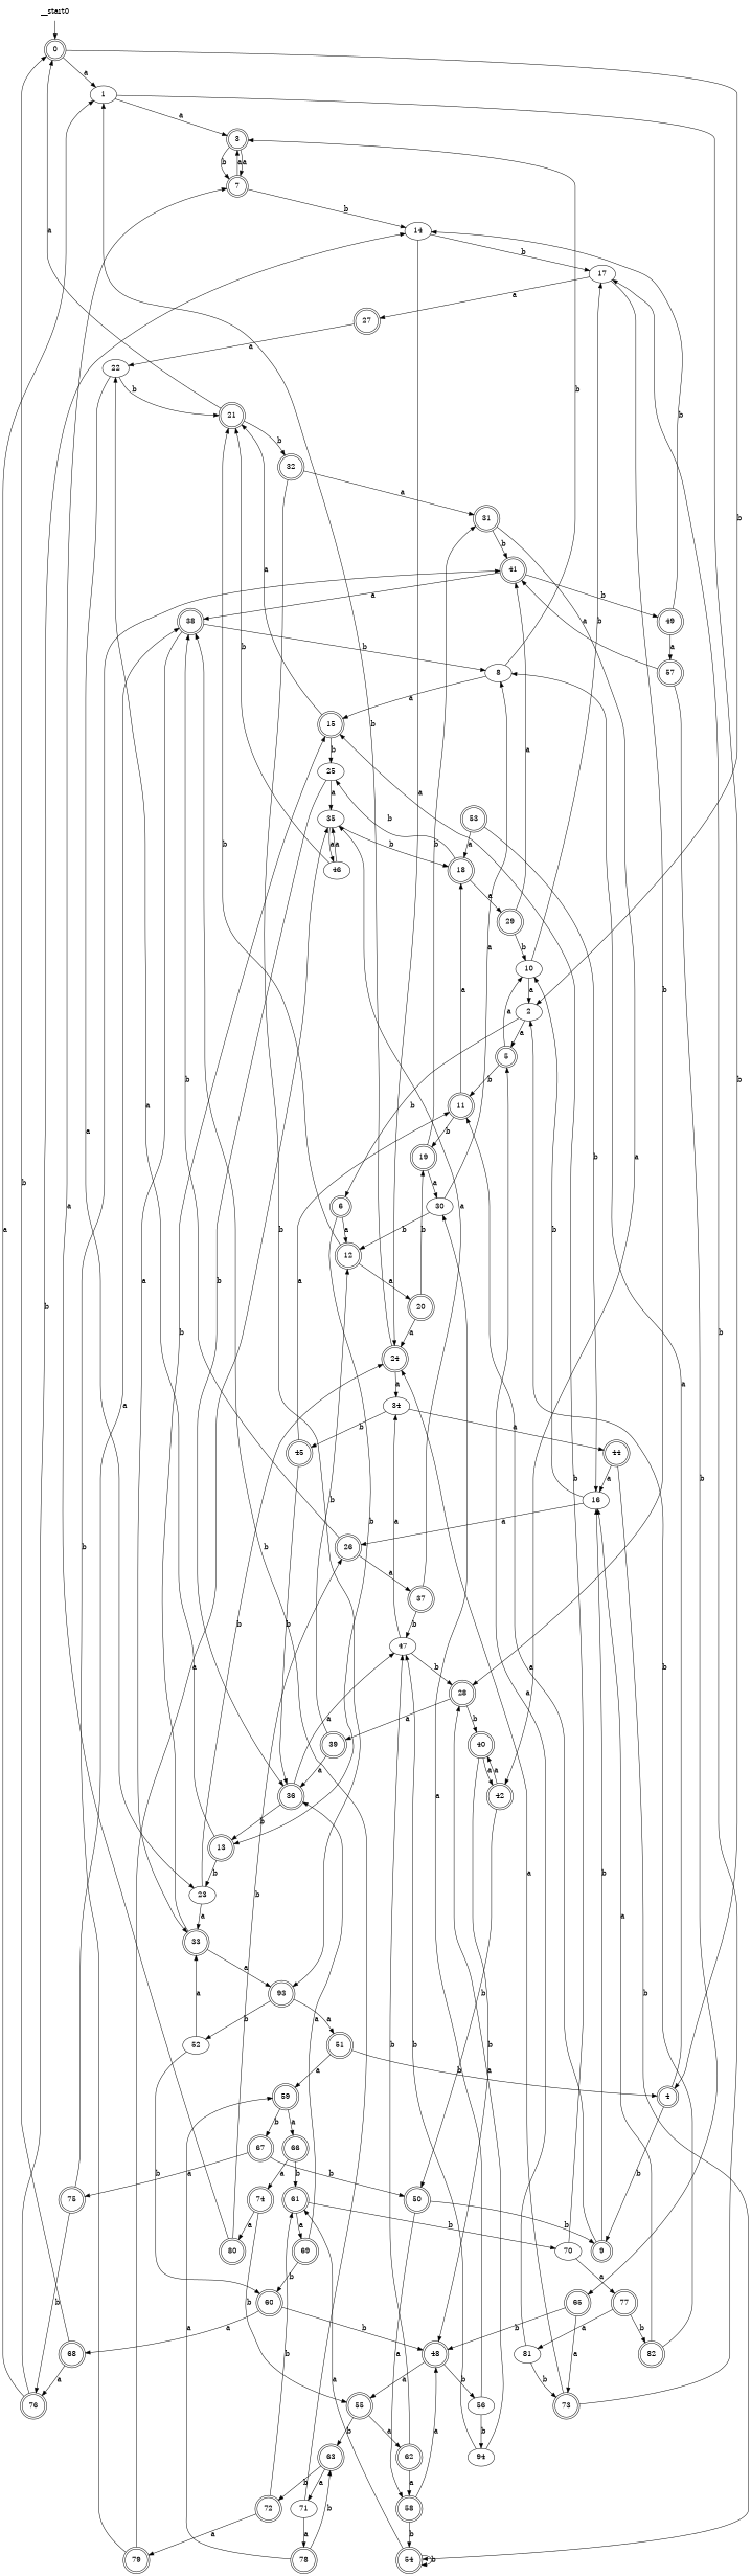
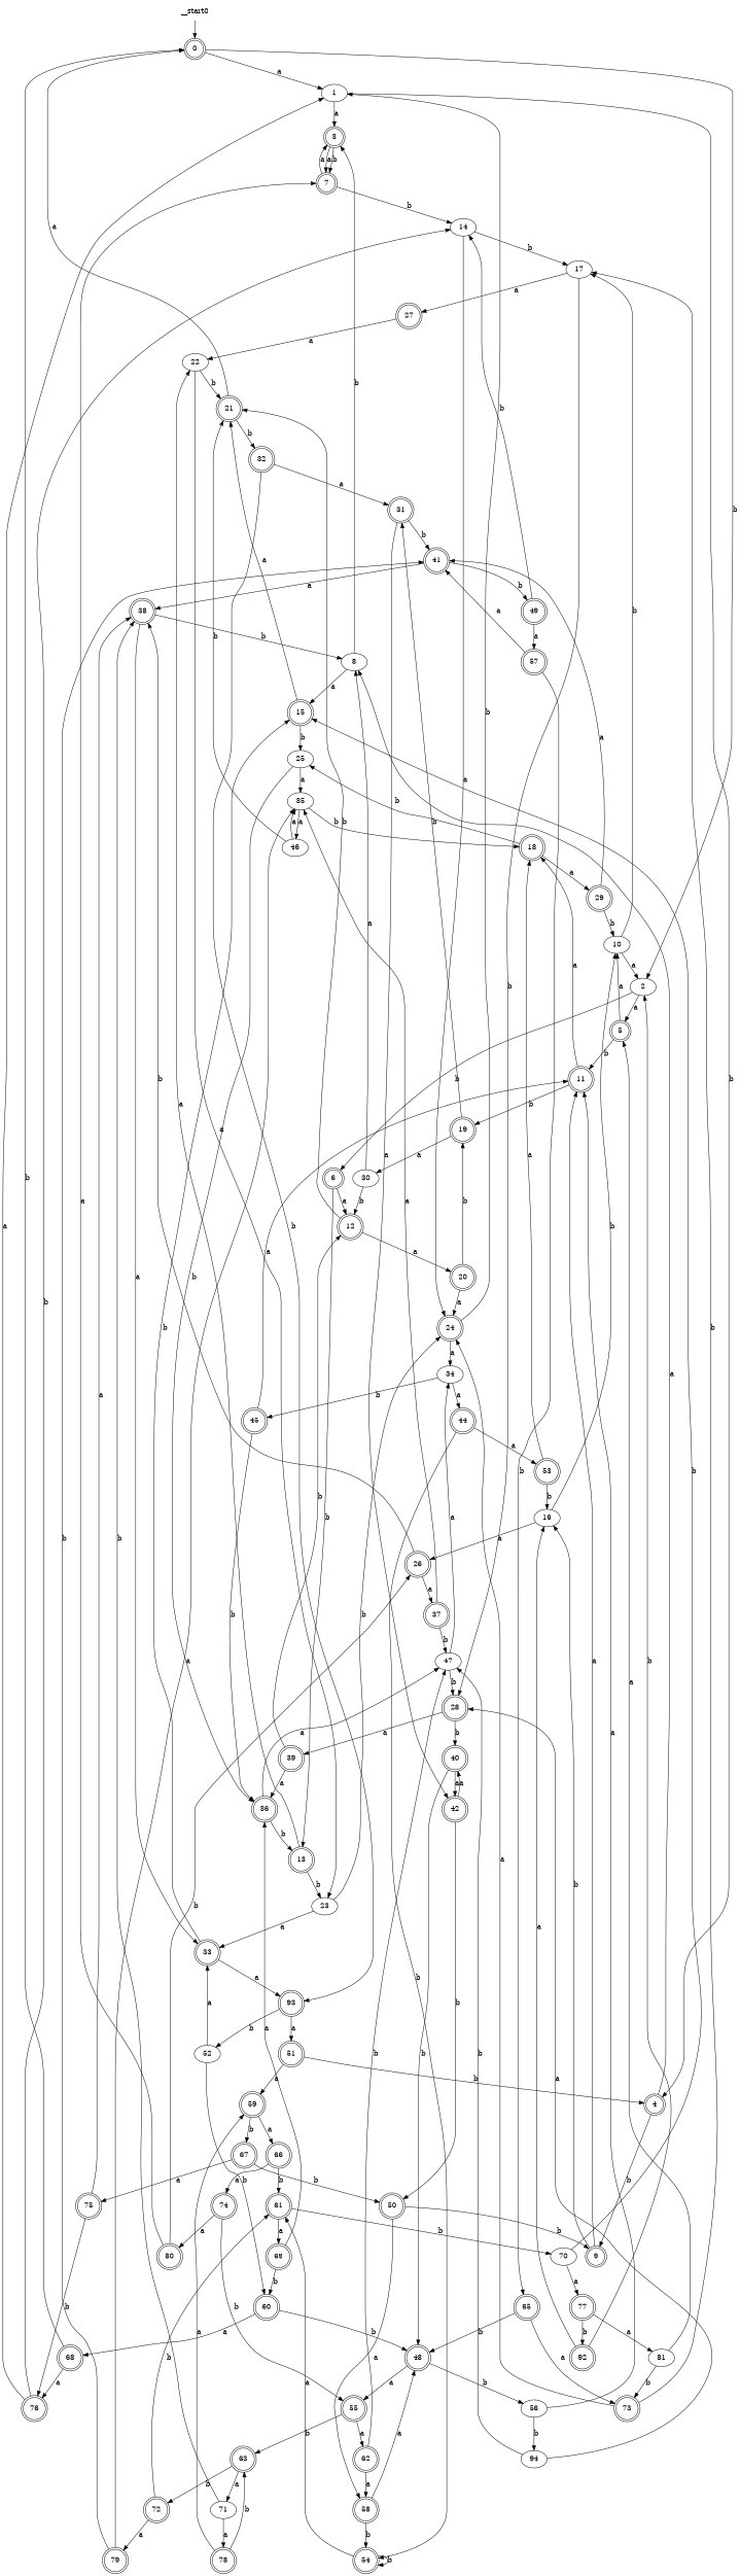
  digraph {
    node [shape=doublecircle]
    __start0 [shape=none]
    0
    1 [shape=""]
    2 [shape=""]
    3
    4
    5
    6
    7
    8 [shape=""]
    9
    10 [shape=""]
    11
    12
    13
    14 [shape=""]
    15
    16 [shape=""]
    17 [shape=""]
    18
    19
    20
    21
    22 [shape=""]
    23 [shape=""]
    24
    25 [shape=""]
    26
    27
    28
    29
    30 [shape=""]
    31
    32
    33
    34 [shape=""]
    35 [shape=""]
    36
    37
    38
    39
    40
    41
    42
    n45 [label=93]
    44
    45
    46 [shape=""]
    47 [shape=""]
    48
    49
    50
    51
    52 [shape=""]
    53
    54
    55
    56 [shape=""]
    57
    58
    59
    60
    61
    62
    63
    n66 [label=94 shape=""]
    65
    66
    67
    68
    69
    70 [shape=""]
    71 [shape=""]
    72
    73
    74
    75
    76
    77
    78
    79
    80
    81 [shape=""]
-   82
+   82 [label=92]
    __start0 -> 0
    0 -> 1 [label=a]
    0 -> 2 [label=b]
    1 -> 3 [label=a]
    1 -> 4 [label=b]
    2 -> 5 [label=a]
    2 -> 6 [label=b]
    3 -> 7 [label=a]
    3 -> 7 [label=b]
    4 -> 8 [label=a]
    4 -> 9 [label=b]
    5 -> 10 [label=a]
    5 -> 11 [label=b]
    6 -> 12 [label=a]
    6 -> 13 [label=b]
    7 -> 3 [label=a]
    7 -> 14 [label=b]
    8 -> 3 [label=b]
    8 -> 15 [label=a]
    9 -> 11 [label=a]
    9 -> 16 [label=b]
    10 -> 2 [label=a]
    10 -> 17 [label=b]
    11 -> 18 [label=a]
    11 -> 19 [label=b]
    12 -> 20 [label=a]
    12 -> 21 [label=b]
    13 -> 22 [label=a]
    13 -> 23 [label=b]
    14 -> 17 [label=b]
    14 -> 24 [label=a]
    15 -> 21 [label=a]
    15 -> 25 [label=b]
    16 -> 10 [label=b]
    16 -> 26 [label=a]
    17 -> 27 [label=a]
    17 -> 28 [label=b]
    18 -> 25 [label=b]
    18 -> 29 [label=a]
    19 -> 30 [label=a]
    19 -> 31 [label=b]
    20 -> 19 [label=b]
    20 -> 24 [label=a]
    21 -> 0 [label=a]
    21 -> 32 [label=b]
    22 -> 21 [label=b]
    22 -> 23 [label=a]
    23 -> 24 [label=b]
    23 -> 33 [label=a]
    24 -> 1 [label=b]
    24 -> 34 [label=a]
    25 -> 35 [label=a]
    25 -> 36 [label=b]
    26 -> 37 [label=a]
    26 -> 38 [label=b]
    27 -> 22 [label=a]
    28 -> 39 [label=a]
    28 -> 40 [label=b]
    29 -> 10 [label=b]
    29 -> 41 [label=a]
    30 -> 8 [label=a]
    30 -> 12 [label=b]
    31 -> 41 [label=b]
    31 -> 42 [label=a]
    32 -> 31 [label=a]
    32 -> n45 [label=b]
    33 -> 15 [label=b]
    33 -> n45 [label=a]
    34 -> 44 [label=a]
    34 -> 45 [label=b]
    35 -> 18 [label=b]
    35 -> 46 [label=a]
    36 -> 13 [label=b]
    36 -> 47 [label=a]
    37 -> 35 [label=a]
    37 -> 47 [label=b]
    38 -> 8 [label=b]
    38 -> 33 [label=a]
    39 -> 12 [label=b]
    39 -> 36 [label=a]
    40 -> 42 [label=a]
    40 -> 48 [label=b]
    41 -> 38 [label=a]
    41 -> 49 [label=b]
    42 -> 40 [label=a]
    42 -> 50 [label=b]
    n45 -> 51 [label=a]
    n45 -> 52 [label=b]
-   44 -> 16 [label=a]
+   44 -> 53 [label=a]
    44 -> 54 [label=b]
    45 -> 11 [label=a]
    45 -> 36 [label=b]
    46 -> 21 [label=b]
    46 -> 35 [label=a]
    47 -> 28 [label=b]
    47 -> 34 [label=a]
    48 -> 55 [label=a]
    48 -> 56 [label=b]
    49 -> 14 [label=b]
    49 -> 57 [label=a]
    50 -> 9 [label=b]
    50 -> 58 [label=a]
    51 -> 4 [label=b]
    51 -> 59 [label=a]
    52 -> 33 [label=a]
    52 -> 60 [label=b]
    53 -> 16 [label=b]
    53 -> 18 [label=a]
    54 -> 54 [label=b]
    54 -> 61 [label=a]
    55 -> 62 [label=a]
    55 -> 63 [label=b]
-   56 -> 30 [label=a]
+   56 -> 11 [label=a]
    56 -> n66 [label=b]
    57 -> 41 [label=a]
    57 -> 65 [label=b]
    58 -> 48 [label=a]
    58 -> 54 [label=b]
    59 -> 66 [label=a]
    59 -> 67 [label=b]
    60 -> 48 [label=b]
    60 -> 68 [label=a]
    61 -> 69 [label=a]
    61 -> 70 [label=b]
    62 -> 47 [label=b]
    62 -> 58 [label=a]
    63 -> 71 [label=a]
    63 -> 72 [label=b]
    n66 -> 28 [label=a]
    n66 -> 47 [label=b]
    65 -> 48 [label=b]
    65 -> 73 [label=a]
    66 -> 61 [label=b]
    66 -> 74 [label=a]
    67 -> 50 [label=b]
    67 -> 75 [label=a]
    68 -> 0 [label=b]
    68 -> 76 [label=a]
    69 -> 36 [label=a]
    69 -> 60 [label=b]
    70 -> 15 [label=b]
    70 -> 77 [label=a]
    71 -> 38 [label=b]
    71 -> 78 [label=a]
    72 -> 61 [label=b]
    72 -> 79 [label=a]
    73 -> 17 [label=b]
    73 -> 24 [label=a]
    74 -> 55 [label=b]
    74 -> 80 [label=a]
    75 -> 38 [label=a]
    75 -> 76 [label=b]
    76 -> 1 [label=a]
    76 -> 14 [label=b]
    77 -> 81 [label=a]
    77 -> 82 [label=b]
    78 -> 59 [label=a]
    78 -> 63 [label=b]
    79 -> 35 [label=a]
    79 -> 41 [label=b]
    80 -> 7 [label=a]
    80 -> 26 [label=b]
    81 -> 5 [label=a]
    81 -> 73 [label=b]
    82 -> 2 [label=b]
    82 -> 16 [label=a]
  }
